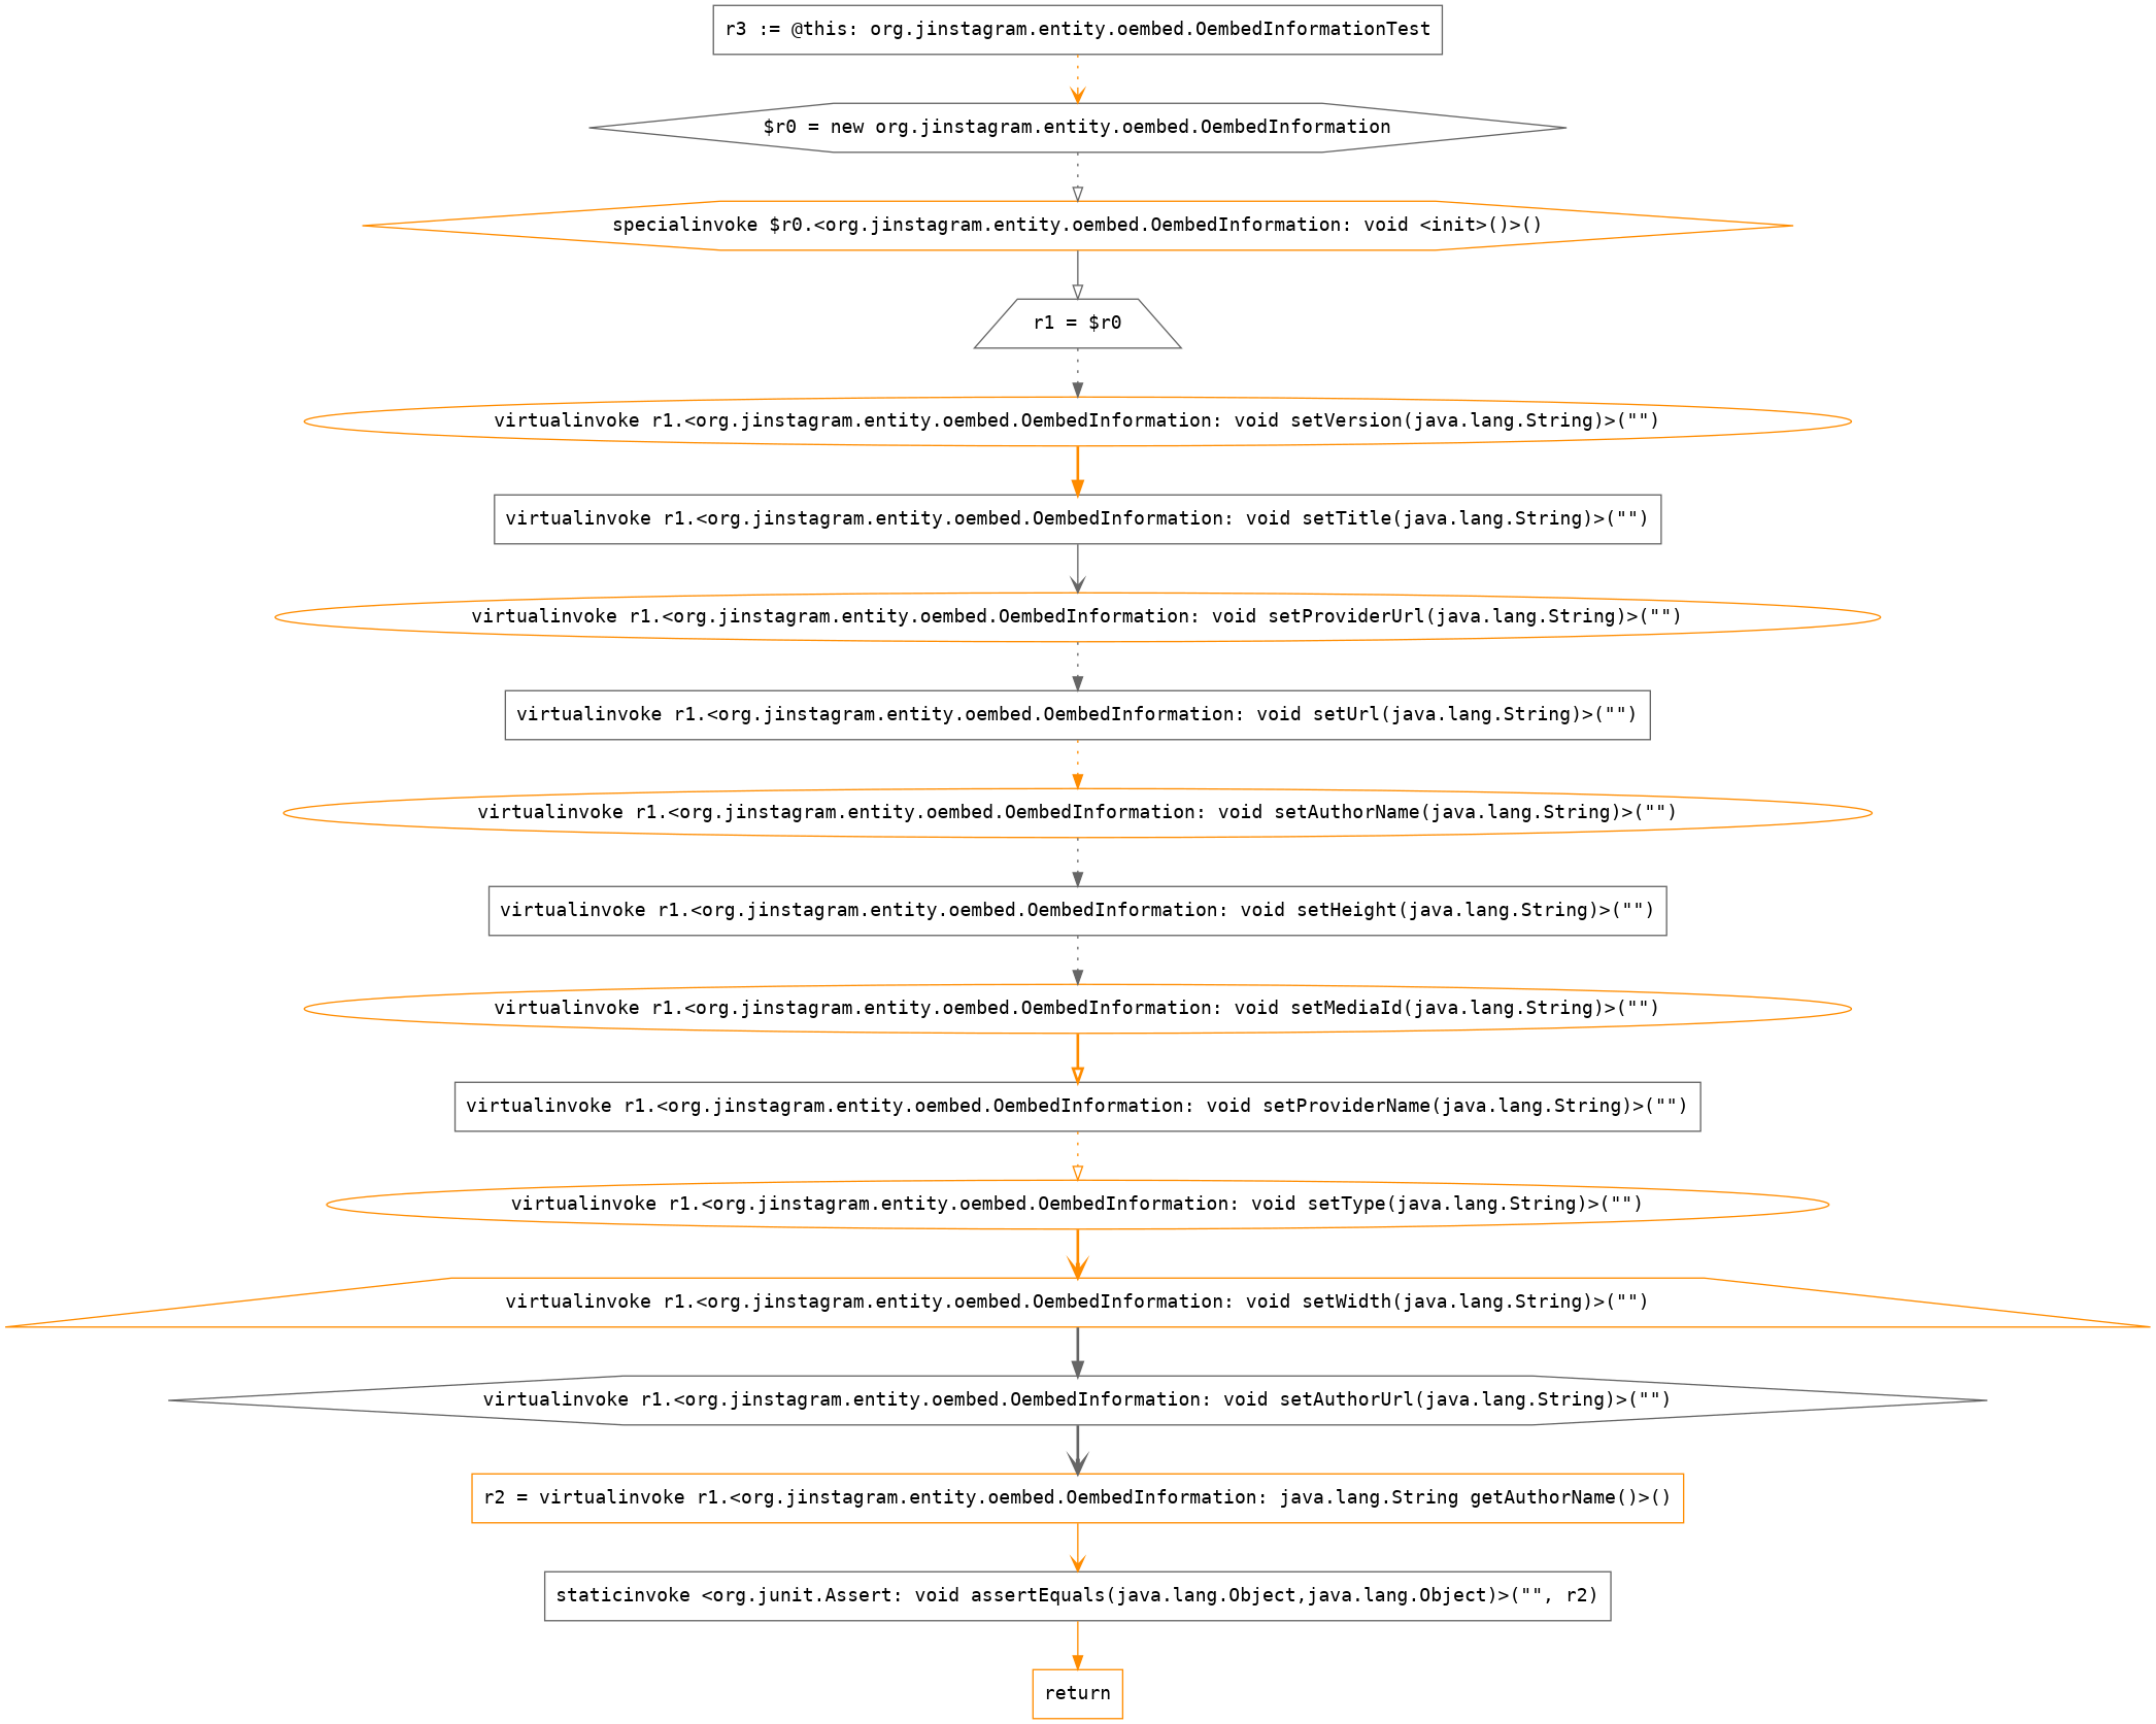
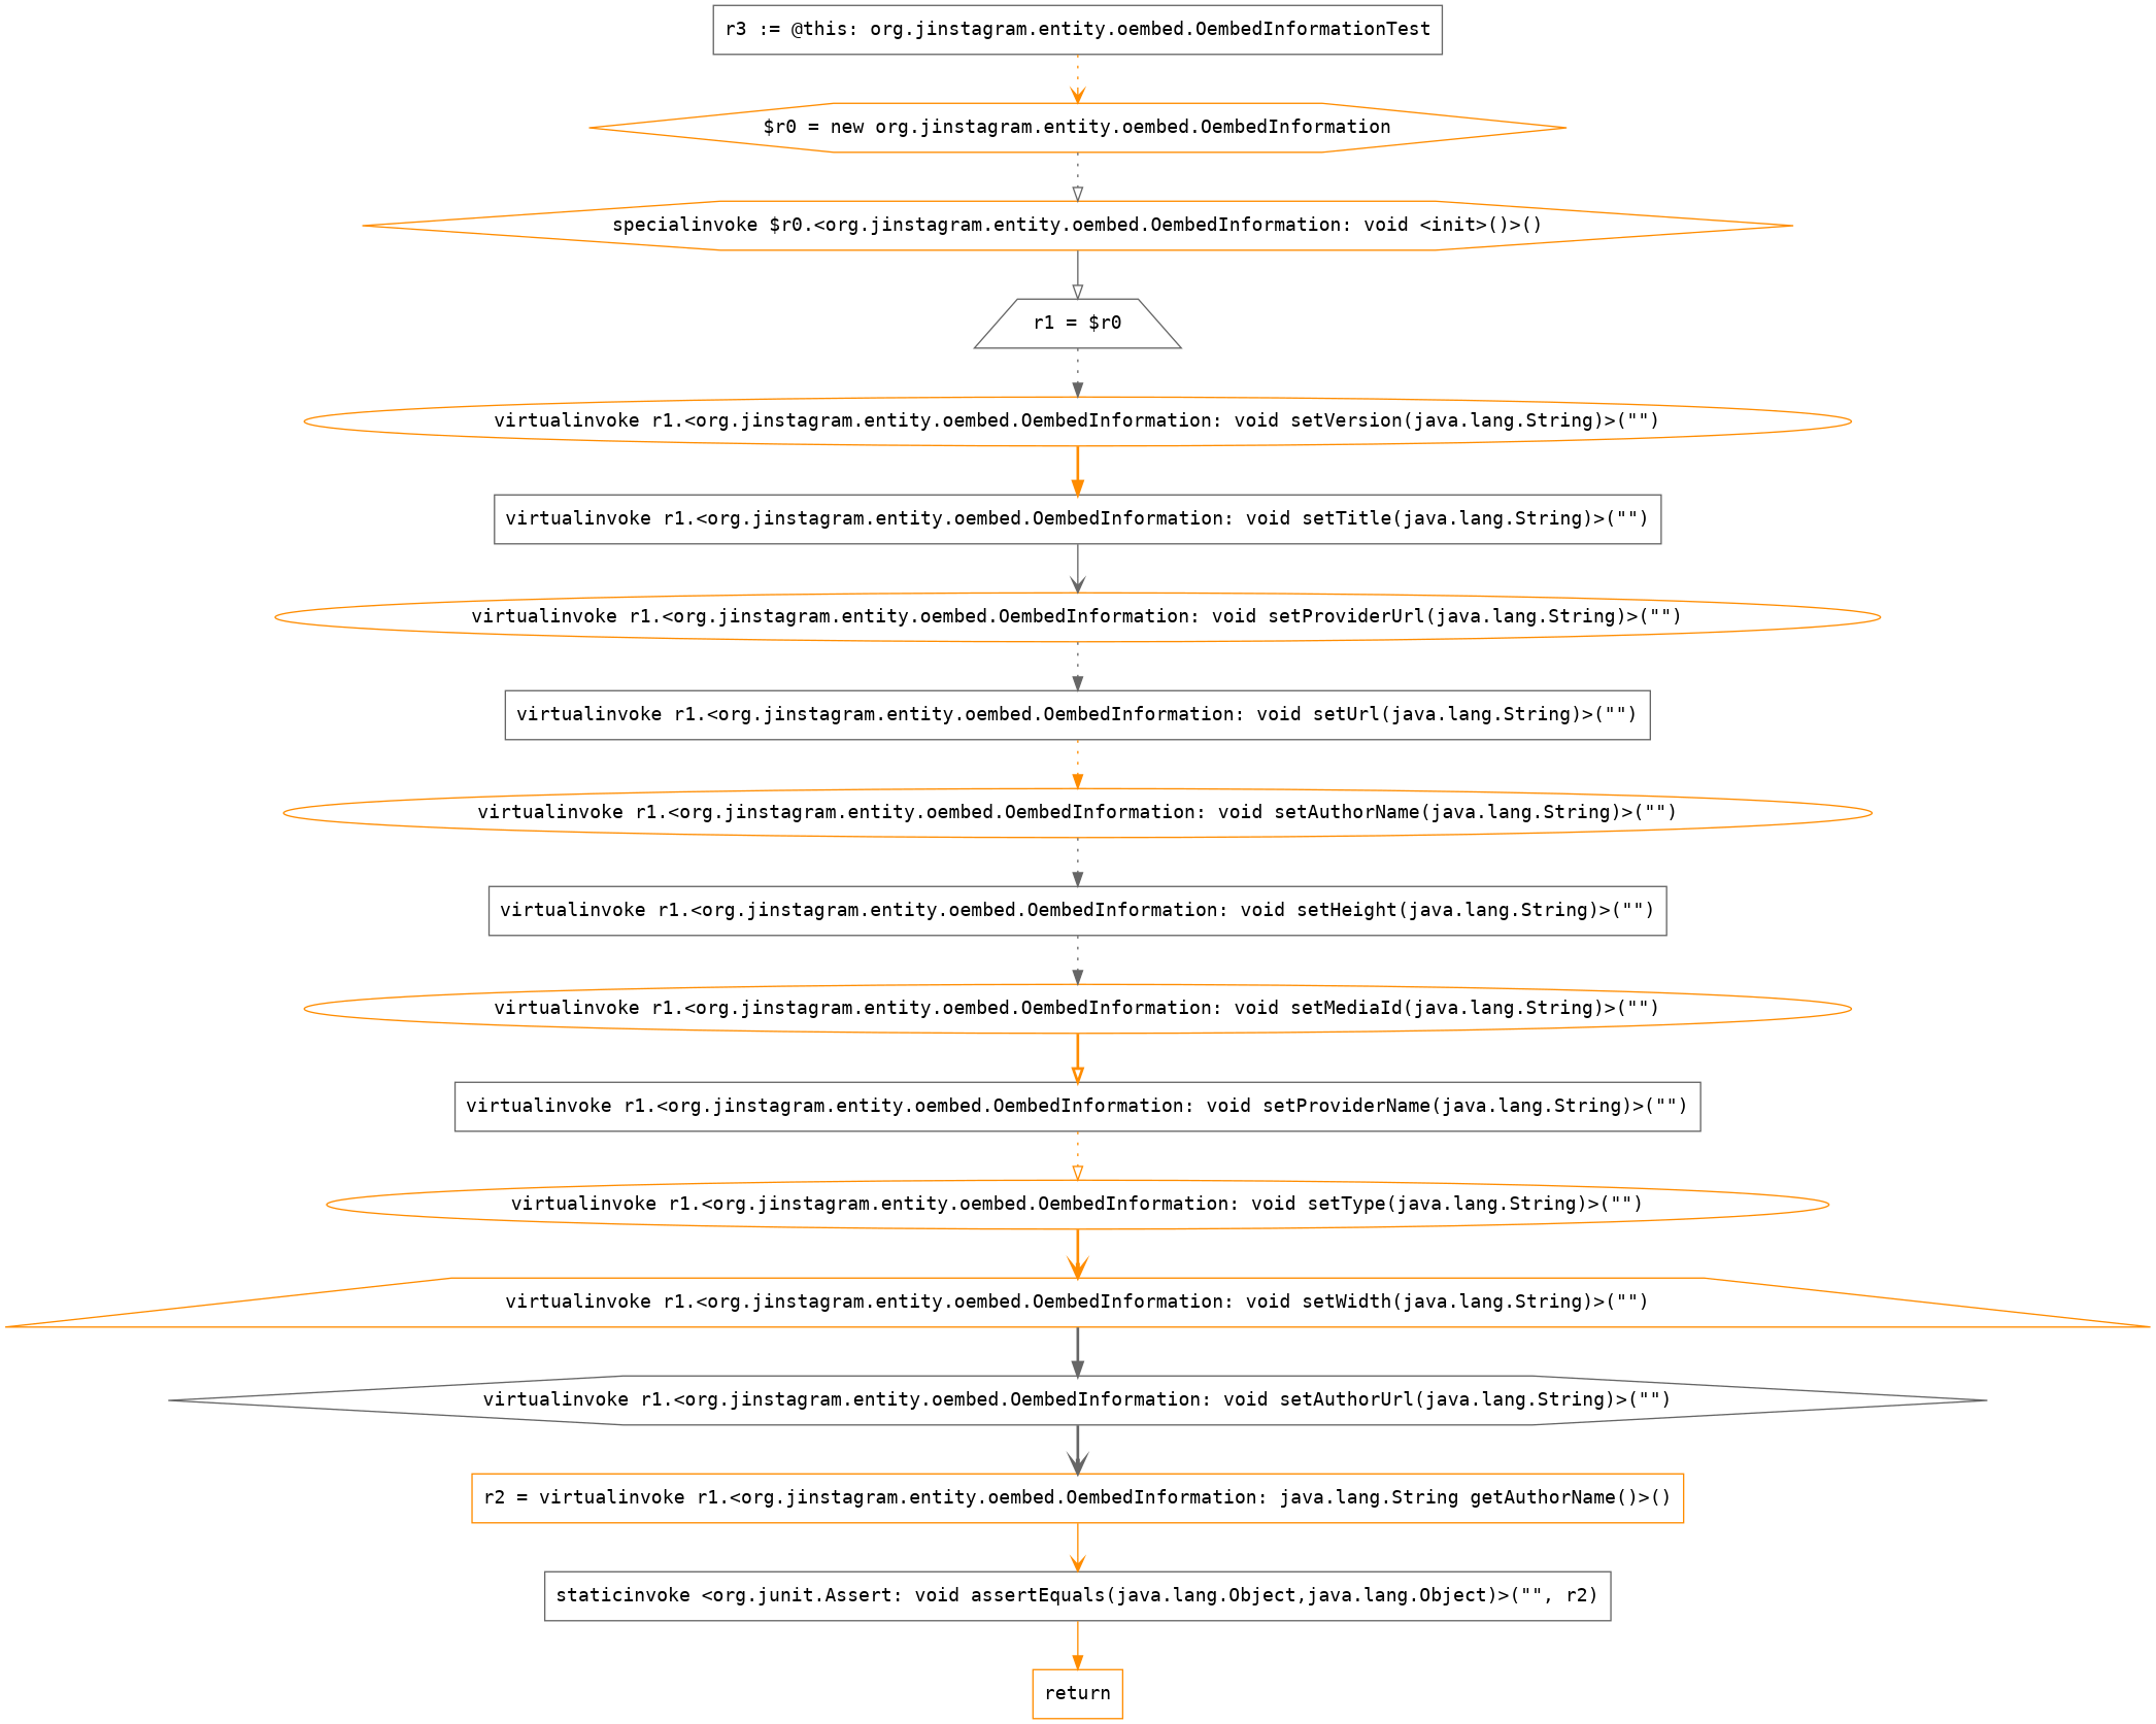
  digraph {
    fontname="DejaVu Sans Mono"
    node [color=gray40 shape=box fontname="DejaVu Sans Mono"]
    edge [color=gray40 style=dotted arrowhead=normal fontname="DejaVu Sans Mono"]
    "r3 := @this: org.jinstagram.entity.oembed.OembedInformationTest"
-   "$r0 = new org.jinstagram.entity.oembed.OembedInformation" [shape=hexagon]
+   "$r0 = new org.jinstagram.entity.oembed.OembedInformation" [color=darkorange shape=hexagon]
    "specialinvoke $r0.<org.jinstagram.entity.oembed.OembedInformation: void <init>()>()" [color=darkorange shape=hexagon]
    "r1 = $r0" [shape=trapezium]
    "virtualinvoke r1.<org.jinstagram.entity.oembed.OembedInformation: void setVersion(java.lang.String)>(\"\")" [color=darkorange shape=ellipse]
    "virtualinvoke r1.<org.jinstagram.entity.oembed.OembedInformation: void setTitle(java.lang.String)>(\"\")"
    "virtualinvoke r1.<org.jinstagram.entity.oembed.OembedInformation: void setProviderUrl(java.lang.String)>(\"\")" [color=darkorange shape=ellipse]
    "virtualinvoke r1.<org.jinstagram.entity.oembed.OembedInformation: void setUrl(java.lang.String)>(\"\")"
    "virtualinvoke r1.<org.jinstagram.entity.oembed.OembedInformation: void setAuthorName(java.lang.String)>(\"\")" [color=darkorange shape=ellipse]
    "virtualinvoke r1.<org.jinstagram.entity.oembed.OembedInformation: void setHeight(java.lang.String)>(\"\")"
    "virtualinvoke r1.<org.jinstagram.entity.oembed.OembedInformation: void setMediaId(java.lang.String)>(\"\")" [color=darkorange shape=ellipse]
    "virtualinvoke r1.<org.jinstagram.entity.oembed.OembedInformation: void setProviderName(java.lang.String)>(\"\")"
    "virtualinvoke r1.<org.jinstagram.entity.oembed.OembedInformation: void setType(java.lang.String)>(\"\")" [color=darkorange shape=ellipse]
    "virtualinvoke r1.<org.jinstagram.entity.oembed.OembedInformation: void setWidth(java.lang.String)>(\"\")" [color=darkorange shape=trapezium]
    "virtualinvoke r1.<org.jinstagram.entity.oembed.OembedInformation: void setAuthorUrl(java.lang.String)>(\"\")" [shape=hexagon]
    "r2 = virtualinvoke r1.<org.jinstagram.entity.oembed.OembedInformation: java.lang.String getAuthorName()>()" [color=darkorange]
    "staticinvoke <org.junit.Assert: void assertEquals(java.lang.Object,java.lang.Object)>(\"\", r2)"
    return [color=darkorange]
    "r3 := @this: org.jinstagram.entity.oembed.OembedInformationTest" -> "$r0 = new org.jinstagram.entity.oembed.OembedInformation" [color=darkorange arrowhead=vee]
    "$r0 = new org.jinstagram.entity.oembed.OembedInformation" -> "specialinvoke $r0.<org.jinstagram.entity.oembed.OembedInformation: void <init>()>()" [arrowhead=onormal]
    "specialinvoke $r0.<org.jinstagram.entity.oembed.OembedInformation: void <init>()>()" -> "r1 = $r0" [style=solid arrowhead=onormal]
    "r1 = $r0" -> "virtualinvoke r1.<org.jinstagram.entity.oembed.OembedInformation: void setVersion(java.lang.String)>(\"\")"
    "virtualinvoke r1.<org.jinstagram.entity.oembed.OembedInformation: void setVersion(java.lang.String)>(\"\")" -> "virtualinvoke r1.<org.jinstagram.entity.oembed.OembedInformation: void setTitle(java.lang.String)>(\"\")" [color=darkorange style=bold]
    "virtualinvoke r1.<org.jinstagram.entity.oembed.OembedInformation: void setTitle(java.lang.String)>(\"\")" -> "virtualinvoke r1.<org.jinstagram.entity.oembed.OembedInformation: void setProviderUrl(java.lang.String)>(\"\")" [style=solid arrowhead=vee]
    "virtualinvoke r1.<org.jinstagram.entity.oembed.OembedInformation: void setProviderUrl(java.lang.String)>(\"\")" -> "virtualinvoke r1.<org.jinstagram.entity.oembed.OembedInformation: void setUrl(java.lang.String)>(\"\")"
    "virtualinvoke r1.<org.jinstagram.entity.oembed.OembedInformation: void setUrl(java.lang.String)>(\"\")" -> "virtualinvoke r1.<org.jinstagram.entity.oembed.OembedInformation: void setAuthorName(java.lang.String)>(\"\")" [color=darkorange]
    "virtualinvoke r1.<org.jinstagram.entity.oembed.OembedInformation: void setAuthorName(java.lang.String)>(\"\")" -> "virtualinvoke r1.<org.jinstagram.entity.oembed.OembedInformation: void setHeight(java.lang.String)>(\"\")"
    "virtualinvoke r1.<org.jinstagram.entity.oembed.OembedInformation: void setHeight(java.lang.String)>(\"\")" -> "virtualinvoke r1.<org.jinstagram.entity.oembed.OembedInformation: void setMediaId(java.lang.String)>(\"\")"
    "virtualinvoke r1.<org.jinstagram.entity.oembed.OembedInformation: void setMediaId(java.lang.String)>(\"\")" -> "virtualinvoke r1.<org.jinstagram.entity.oembed.OembedInformation: void setProviderName(java.lang.String)>(\"\")" [color=darkorange style=bold arrowhead=onormal]
    "virtualinvoke r1.<org.jinstagram.entity.oembed.OembedInformation: void setProviderName(java.lang.String)>(\"\")" -> "virtualinvoke r1.<org.jinstagram.entity.oembed.OembedInformation: void setType(java.lang.String)>(\"\")" [color=darkorange arrowhead=onormal]
    "virtualinvoke r1.<org.jinstagram.entity.oembed.OembedInformation: void setType(java.lang.String)>(\"\")" -> "virtualinvoke r1.<org.jinstagram.entity.oembed.OembedInformation: void setWidth(java.lang.String)>(\"\")" [color=darkorange style=bold arrowhead=vee]
    "virtualinvoke r1.<org.jinstagram.entity.oembed.OembedInformation: void setWidth(java.lang.String)>(\"\")" -> "virtualinvoke r1.<org.jinstagram.entity.oembed.OembedInformation: void setAuthorUrl(java.lang.String)>(\"\")" [style=bold]
    "virtualinvoke r1.<org.jinstagram.entity.oembed.OembedInformation: void setAuthorUrl(java.lang.String)>(\"\")" -> "r2 = virtualinvoke r1.<org.jinstagram.entity.oembed.OembedInformation: java.lang.String getAuthorName()>()" [style=bold arrowhead=vee]
    "r2 = virtualinvoke r1.<org.jinstagram.entity.oembed.OembedInformation: java.lang.String getAuthorName()>()" -> "staticinvoke <org.junit.Assert: void assertEquals(java.lang.Object,java.lang.Object)>(\"\", r2)" [color=darkorange style=solid arrowhead=vee]
    "staticinvoke <org.junit.Assert: void assertEquals(java.lang.Object,java.lang.Object)>(\"\", r2)" -> return [color=darkorange style=solid]
  }
